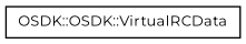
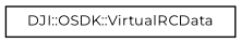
  digraph {
    rankdir=LR
    fontname=Montserrat
-   n1 [color=black fillcolor=white fontname=Montserrat fontsize=10 height=0.2 label="OSDK::OSDK::VirtualRCData" shape=record style=filled width=0.4]
+   n1 [color=black fillcolor=white fontname=Montserrat fontsize=10 height=0.2 label="DJI::OSDK::VirtualRCData" shape=record style=filled width=0.4]
  }
